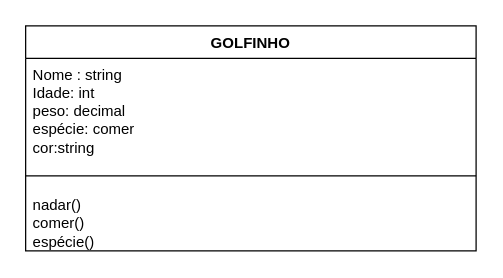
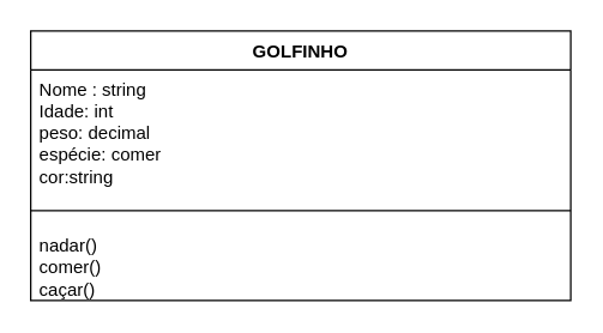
  <mxCell id="0" />
  <mxCell id="1" parent="0" />
  <mxCell id="2" value="GOLFINHO" style="swimlane;fontStyle=1;align=center;verticalAlign=top;childLayout=stackLayout;horizontal=1;startSize=26;horizontalStack=0;resizeParent=1;resizeParentMax=0;resizeLast=0;collapsible=1;marginBottom=0;whiteSpace=wrap;html=1;" vertex="1" parent="1"><mxGeometry x="20" y="20" width="360" height="180" as="geometry" /></mxCell>
  <mxCell id="3" value="Nome : string&lt;br&gt;Idade: int&amp;nbsp;&lt;br&gt;peso: decimal&lt;br&gt;espécie: comer&lt;br&gt;cor:string" style="text;strokeColor=none;fillColor=none;align=left;verticalAlign=top;spacingLeft=4;spacingRight=4;overflow=hidden;rotatable=0;points=[[0,0.5],[1,0.5]];portConstraint=eastwest;whiteSpace=wrap;html=1;" vertex="1" parent="2"><mxGeometry y="26" width="360" height="84" as="geometry" /></mxCell>
  <mxCell id="4" value="" style="line;strokeWidth=1;fillColor=none;align=left;verticalAlign=middle;spacingTop=-1;spacingLeft=3;spacingRight=3;rotatable=0;labelPosition=right;points=[];portConstraint=eastwest;strokeColor=inherit;" vertex="1" parent="2"><mxGeometry y="110" width="360" height="20" as="geometry" /></mxCell>
- <mxCell id="5" value="nadar()&lt;br&gt;comer()&lt;br&gt;espécie()" style="text;strokeColor=none;fillColor=none;align=left;verticalAlign=top;spacingLeft=4;spacingRight=4;overflow=hidden;rotatable=0;points=[[0,0.5],[1,0.5]];portConstraint=eastwest;whiteSpace=wrap;html=1;" vertex="1" parent="2"><mxGeometry y="130" width="360" height="50" as="geometry" /></mxCell>
+ <mxCell id="5" value="nadar()&lt;br&gt;comer()&lt;br&gt;caçar()" style="text;strokeColor=none;fillColor=none;align=left;verticalAlign=top;spacingLeft=4;spacingRight=4;overflow=hidden;rotatable=0;points=[[0,0.5],[1,0.5]];portConstraint=eastwest;whiteSpace=wrap;html=1;" vertex="1" parent="2"><mxGeometry y="130" width="360" height="50" as="geometry" /></mxCell>
